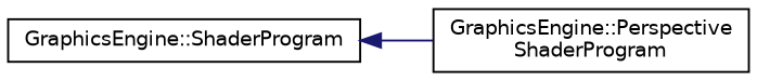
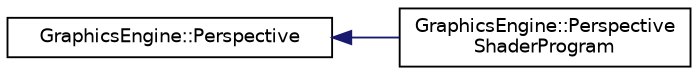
  digraph {
    rankdir=LR
    node [color=black fillcolor=white fontname=Helvetica fontsize=10 shape=record style=filled]
-   n1 [height=0.2 label="GraphicsEngine::ShaderProgram" width=0.4]
+   n1 [height=0.2 label="GraphicsEngine::Perspective" width=0.4]
    n2 [height=0.2 label="GraphicsEngine::Perspective\lShaderProgram" width=0.4]
    n1 -> n2 [color=midnightblue dir=back fontname=Helvetica fontsize=10 labelfontname=Helvetica labelfontsize=10 style=solid]
  }
